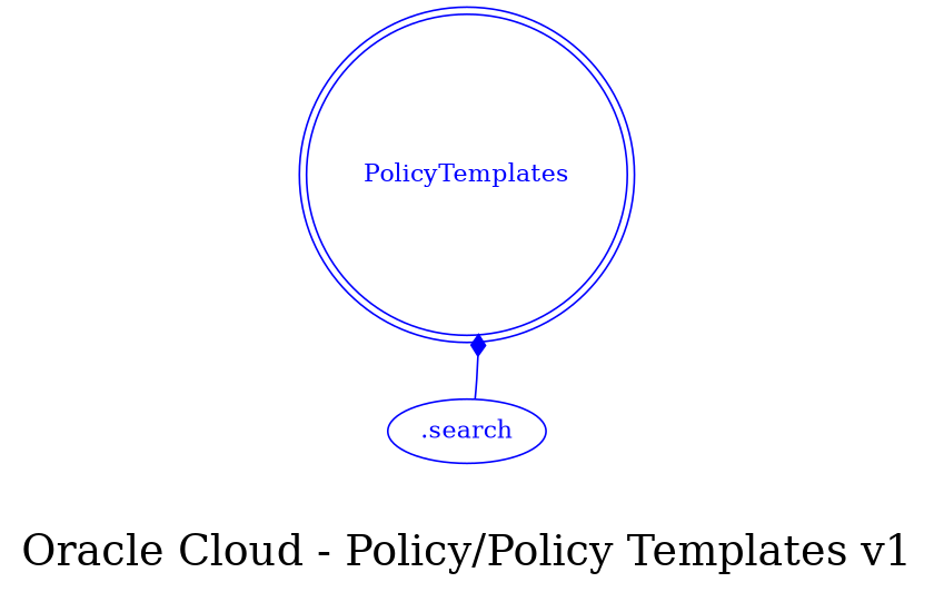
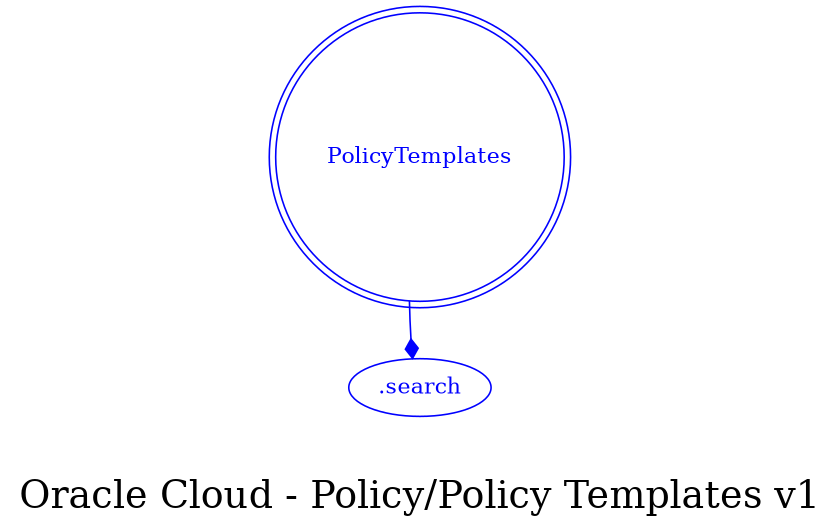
  digraph {
    fontsize=24
    label="Oracle Cloud - Policy/Policy Templates v1"
    splines=true
    node [color=blue fontcolor=blue]
    PolicyTemplates [shape=doublecircle]
    ".search" [shape=ellipse]
-   ".search" -> PolicyTemplates [arrowhead=diamond arrowtail=none color=blue fontcolor=blue]
+   PolicyTemplates -> ".search" [arrowhead=diamond arrowtail=none color=blue fontcolor=blue]
  }
